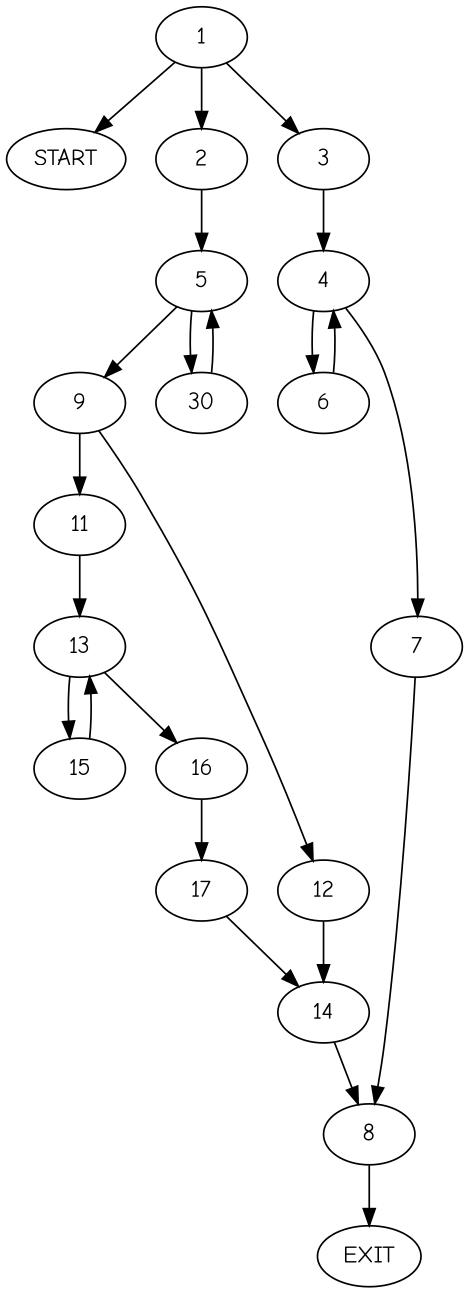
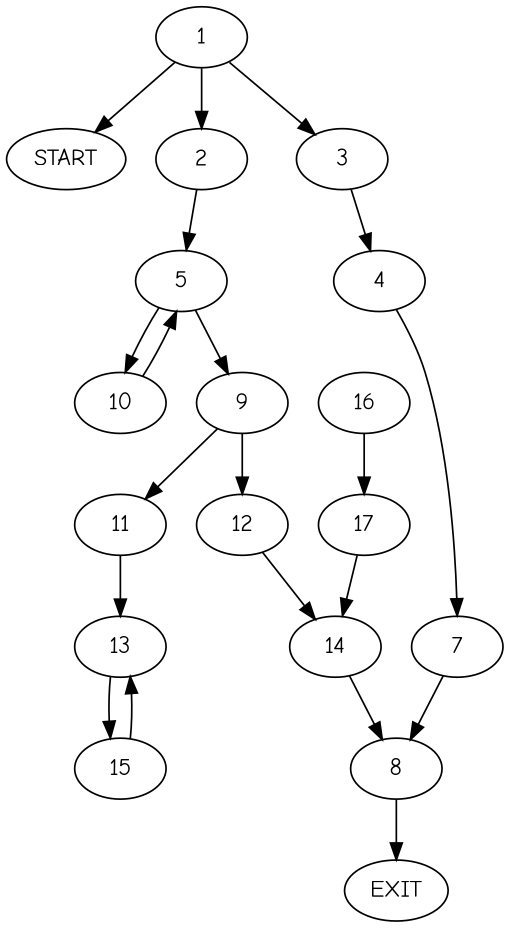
  digraph {
    fontname="Comic Neue"
    node [fontname="Comic Neue"]
    edge [fontname="Comic Neue"]
    n1 [label=START]
    1
    2
    3
    n5 [label=EXIT]
    5
    4
    9
-   10 [label=30]
-   6
+   10
    7
    8
    11
    12
    13
    14
    15
    16
    17
    1 -> n1
    1 -> 2
    1 -> 3
    2 -> 5
    3 -> 4
    5 -> 9
    5 -> 10
-   4 -> 6
    4 -> 7
    9 -> 11
    9 -> 12
    10 -> 5
-   6 -> 4
    7 -> 8
    8 -> n5
    11 -> 13
    12 -> 14
    13 -> 15
-   13 -> 16
    14 -> 8
    15 -> 13
    16 -> 17
    17 -> 14
  }
